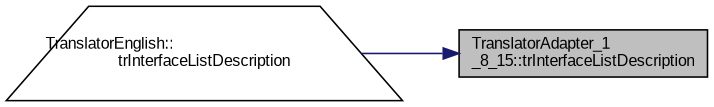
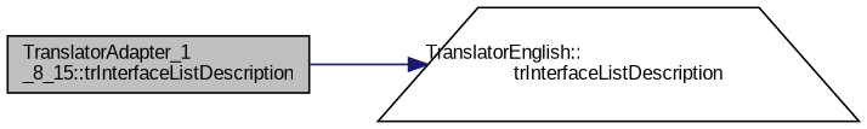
  digraph {
    rankdir=LR
    fontname="Liberation Sans"
    node [color=black fontname="Liberation Sans" fontsize=10 style=filled]
    n1 [fillcolor=grey75 fontcolor=black height=0.2 label="TranslatorAdapter_1\l_8_15::trInterfaceListDescription" shape=box width=0.4]
    n2 [fillcolor=white height=0.2 label="TranslatorEnglish::\ltrInterfaceListDescription" shape=trapezium width=0.4]
-   n2 -> n1 [color=midnightblue fontname="Liberation Sans" fontsize=10 labelfontname=Helvetica labelfontsize=10 style=solid]
+   n1 -> n2 [color=midnightblue fontname="Liberation Sans" fontsize=10 labelfontname=Helvetica labelfontsize=10 style=solid]
  }
